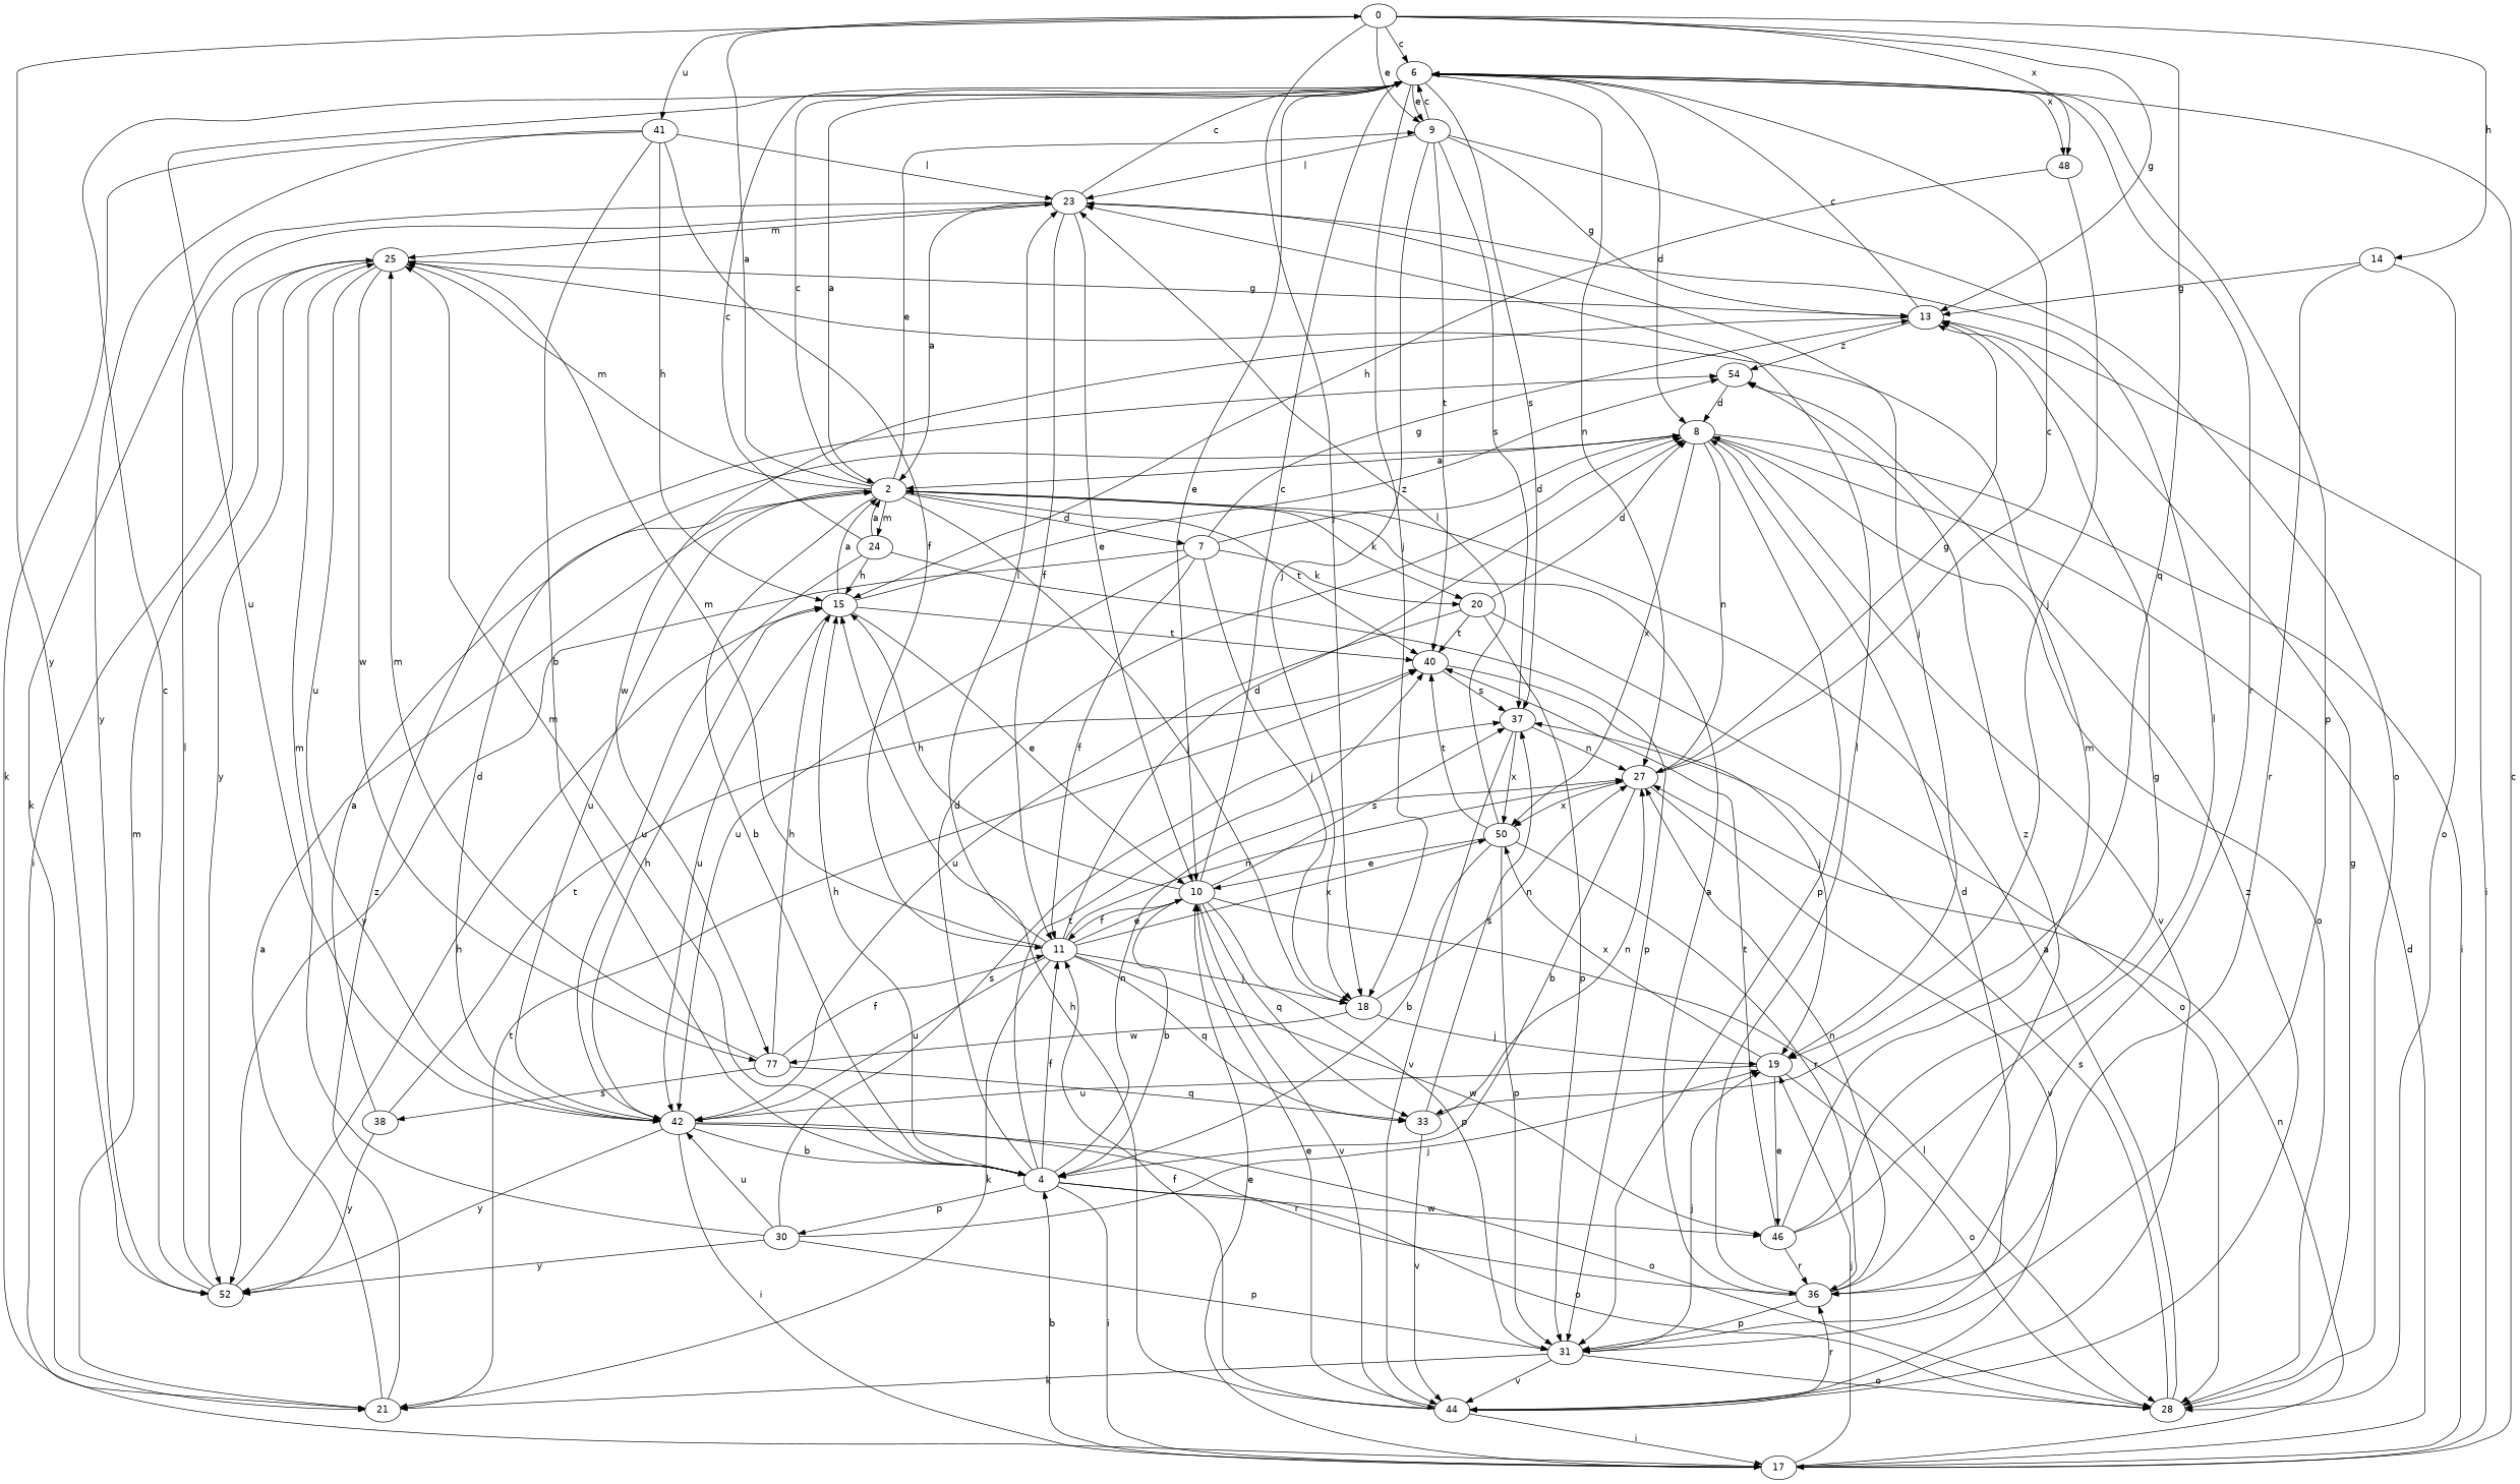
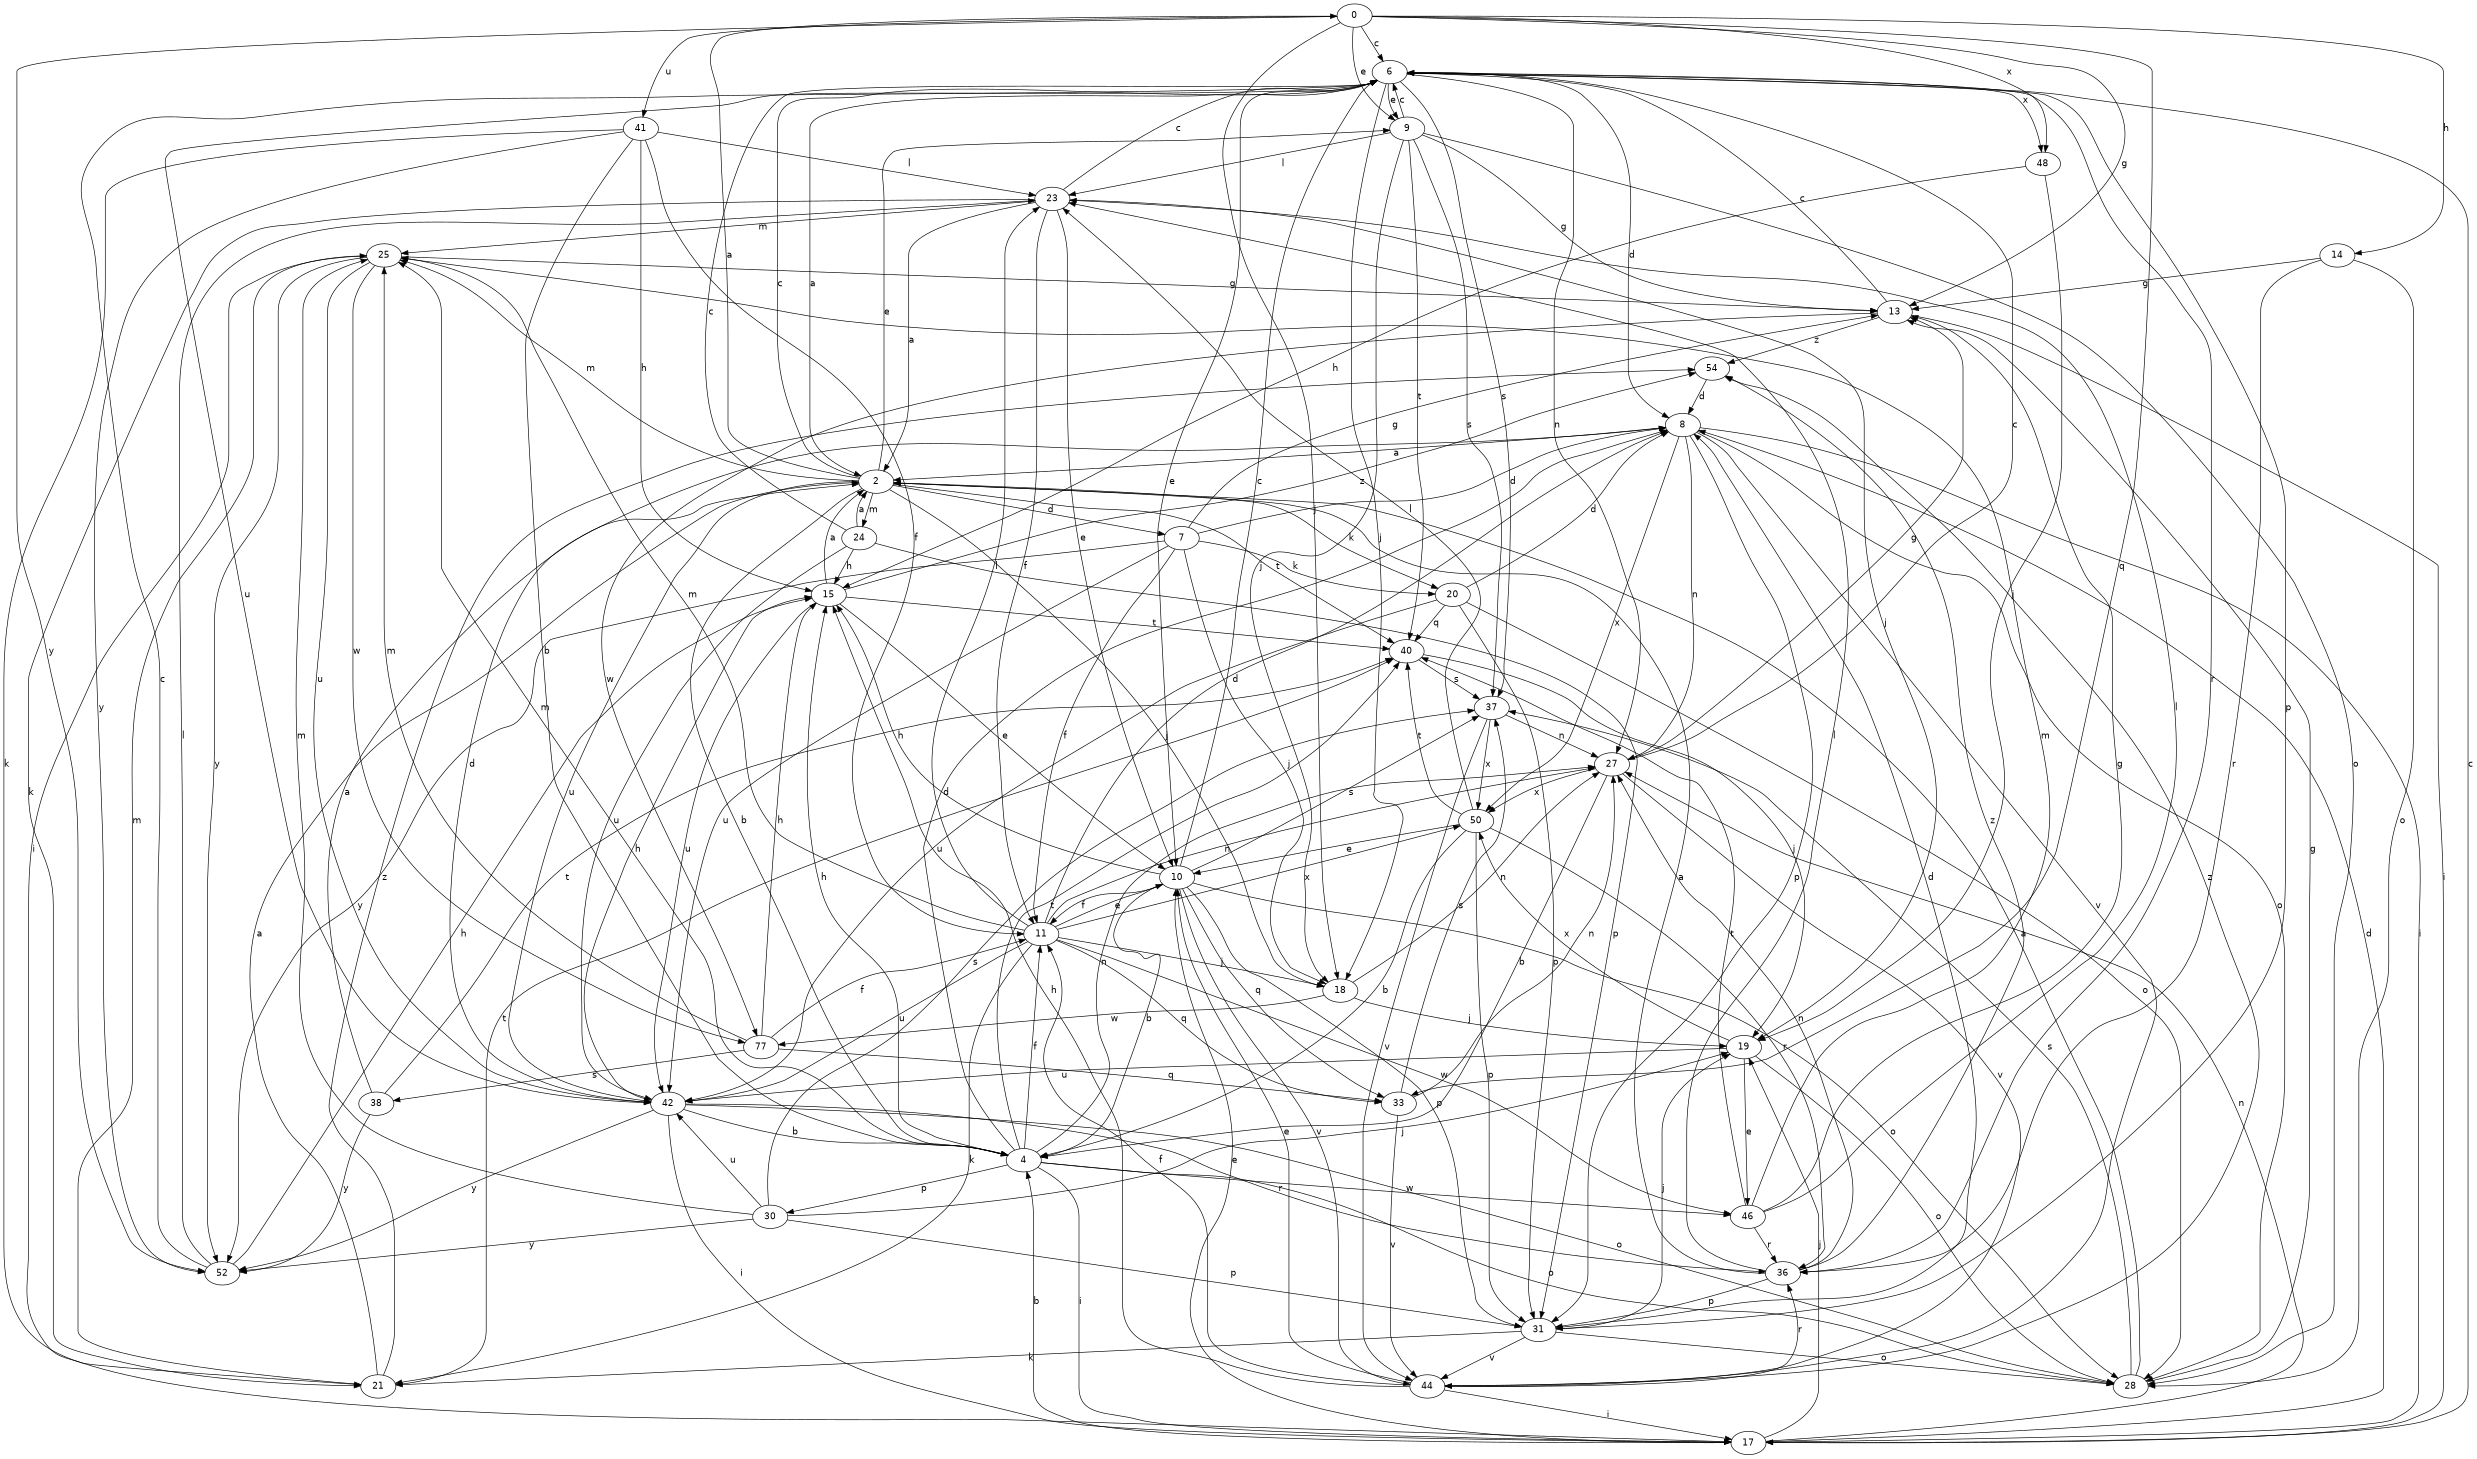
  strict digraph {
    fontname="DejaVu Sans"
    node [fontname="DejaVu Sans"]
    edge [fontname="DejaVu Sans"]
    0
    6
    9
    13
    14
    18
    33
    41
    48
    52
    2
    42
    8
    27
    10
    31
    36
    37
    40
    28
    23
    17
    n23 [label=77]
    54
    19
    44
    4
    11
    15
    21
    7
    20
    24
    25
    30
    46
    50
    38
    0 -> 6 [label=c]
    0 -> 9 [label=e]
    0 -> 13 [label=g]
    0 -> 14 [label=h]
    0 -> 18 [label=j]
    0 -> 33 [label=q]
    0 -> 41 [label=u]
    0 -> 48 [label=x]
    0 -> 52 [label=y]
    6 -> 9 [label=e]
    6 -> 18 [label=j]
    6 -> 48 [label=x]
    6 -> 2 [label=a]
    6 -> 42 [label=u]
    6 -> 8 [label=d]
    6 -> 27 [label=n]
    6 -> 10 [label=e]
    6 -> 31 [label=p]
    6 -> 36 [label=r]
    6 -> 37 [label=s]
    9 -> 6 [label=c]
    9 -> 13 [label=g]
    9 -> 18 [label=j]
    9 -> 37 [label=s]
    9 -> 40 [label=t]
    9 -> 28 [label=o]
    9 -> 23 [label=l]
    13 -> 6 [label=c]
    13 -> 17 [label=i]
    13 -> n23 [label=w]
    13 -> 54 [label=z]
    14 -> 13 [label=g]
    14 -> 36 [label=r]
    14 -> 28 [label=o]
    18 -> 27 [label=n]
    18 -> n23 [label=w]
    18 -> 19 [label=j]
    33 -> 27 [label=n]
    33 -> 37 [label=s]
    33 -> 44 [label=v]
    41 -> 52 [label=y]
    41 -> 23 [label=l]
    41 -> 4 [label=b]
    41 -> 11 [label=f]
    41 -> 15 [label=h]
    41 -> 21 [label=k]
    48 -> 19 [label=j]
    48 -> 15 [label=h]
    52 -> 6 [label=c]
    52 -> 23 [label=l]
    52 -> 15 [label=h]
    2 -> 0 [label=a]
    2 -> 6 [label=c]
    2 -> 9 [label=e]
    2 -> 18 [label=j]
    2 -> 42 [label=u]
    2 -> 40 [label=t]
    2 -> 4 [label=b]
    2 -> 7 [label=d]
    2 -> 20 [label=k]
    2 -> 24 [label=m]
    2 -> 25 [label=m]
    42 -> 52 [label=y]
    42 -> 8 [label=d]
    42 -> 36 [label=r]
    42 -> 28 [label=o]
    42 -> 17 [label=i]
    42 -> 4 [label=b]
    42 -> 15 [label=h]
    8 -> 2 [label=a]
    8 -> 27 [label=n]
    8 -> 31 [label=p]
    8 -> 28 [label=o]
    8 -> 17 [label=i]
    8 -> 44 [label=v]
    8 -> 50 [label=x]
    27 -> 6 [label=c]
    27 -> 13 [label=g]
    27 -> 44 [label=v]
    27 -> 4 [label=b]
    27 -> 50 [label=x]
    10 -> 6 [label=c]
    10 -> 33 [label=q]
    10 -> 31 [label=p]
    10 -> 37 [label=s]
-   10 -> 28 [label=l]
+   10 -> 28 [label=o]
    10 -> 44 [label=v]
    10 -> 4 [label=b]
    10 -> 11 [label=f]
    10 -> 15 [label=h]
    31 -> 8 [label=d]
    31 -> 28 [label=o]
    31 -> 19 [label=j]
    31 -> 44 [label=v]
    31 -> 21 [label=k]
    36 -> 2 [label=a]
    36 -> 27 [label=n]
    36 -> 31 [label=p]
    36 -> 23 [label=l]
    36 -> 54 [label=z]
    37 -> 27 [label=n]
    37 -> 44 [label=v]
    37 -> 50 [label=x]
    40 -> 37 [label=s]
    40 -> 19 [label=j]
    28 -> 13 [label=g]
    28 -> 2 [label=a]
    28 -> 37 [label=s]
    23 -> 6 [label=c]
    23 -> 2 [label=a]
    23 -> 10 [label=e]
    23 -> 19 [label=j]
    23 -> 11 [label=f]
    23 -> 21 [label=k]
    23 -> 25 [label=m]
    17 -> 6 [label=c]
    17 -> 8 [label=d]
    17 -> 27 [label=n]
    17 -> 10 [label=e]
    17 -> 19 [label=j]
    17 -> 4 [label=b]
    n23 -> 33 [label=q]
    n23 -> 11 [label=f]
    n23 -> 15 [label=h]
    n23 -> 25 [label=m]
    n23 -> 38 [label=s]
    54 -> 8 [label=d]
    19 -> 42 [label=u]
    19 -> 28 [label=o]
    19 -> 46 [label=e]
    19 -> 50 [label=x]
    44 -> 10 [label=e]
    44 -> 36 [label=r]
    44 -> 17 [label=i]
    44 -> 54 [label=z]
    44 -> 11 [label=f]
    44 -> 15 [label=h]
    4 -> 8 [label=d]
    4 -> 27 [label=n]
    4 -> 40 [label=t]
    4 -> 28 [label=o]
    4 -> 17 [label=i]
    4 -> 11 [label=f]
    4 -> 15 [label=h]
    4 -> 25 [label=m]
    4 -> 30 [label=p]
    4 -> 46 [label=w]
    11 -> 18 [label=j]
    11 -> 33 [label=q]
    11 -> 42 [label=u]
    11 -> 8 [label=d]
    11 -> 27 [label=n]
    11 -> 10 [label=e]
    11 -> 23 [label=l]
    11 -> 21 [label=k]
    11 -> 25 [label=m]
    11 -> 46 [label=w]
    11 -> 50 [label=x]
    15 -> 2 [label=a]
    15 -> 42 [label=u]
    15 -> 10 [label=e]
    15 -> 40 [label=t]
    15 -> 54 [label=z]
    21 -> 2 [label=a]
    21 -> 40 [label=t]
    21 -> 54 [label=z]
    21 -> 25 [label=m]
    7 -> 13 [label=g]
    7 -> 18 [label=j]
    7 -> 52 [label=y]
    7 -> 42 [label=u]
    7 -> 8 [label=d]
    7 -> 11 [label=f]
    7 -> 20 [label=k]
    20 -> 42 [label=u]
    20 -> 8 [label=d]
    20 -> 31 [label=p]
-   20 -> 40 [label=t]
+   20 -> 40 [label=q]
    20 -> 28 [label=o]
    24 -> 6 [label=c]
    24 -> 2 [label=a]
    24 -> 42 [label=u]
    24 -> 31 [label=p]
    24 -> 15 [label=h]
    25 -> 13 [label=g]
    25 -> 52 [label=y]
    25 -> 42 [label=u]
    25 -> 17 [label=i]
    25 -> n23 [label=w]
    30 -> 52 [label=y]
    30 -> 42 [label=u]
    30 -> 31 [label=p]
    30 -> 37 [label=s]
    30 -> 19 [label=j]
    30 -> 25 [label=m]
    46 -> 13 [label=g]
    46 -> 36 [label=r]
    46 -> 40 [label=t]
    46 -> 23 [label=l]
    46 -> 25 [label=m]
    50 -> 10 [label=e]
    50 -> 31 [label=p]
    50 -> 36 [label=r]
    50 -> 40 [label=t]
    50 -> 23 [label=l]
    50 -> 4 [label=b]
    38 -> 52 [label=y]
    38 -> 2 [label=a]
    38 -> 40 [label=t]
  }
